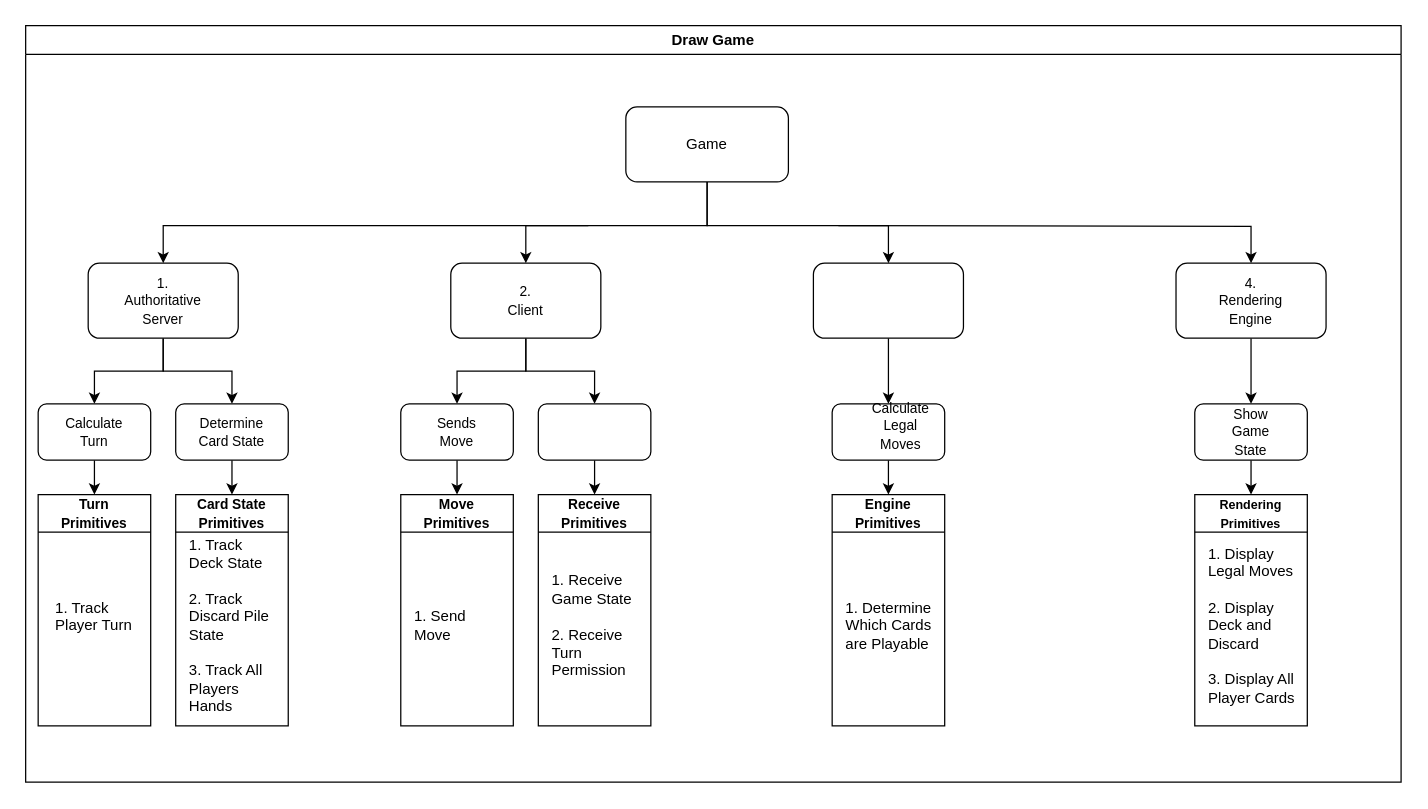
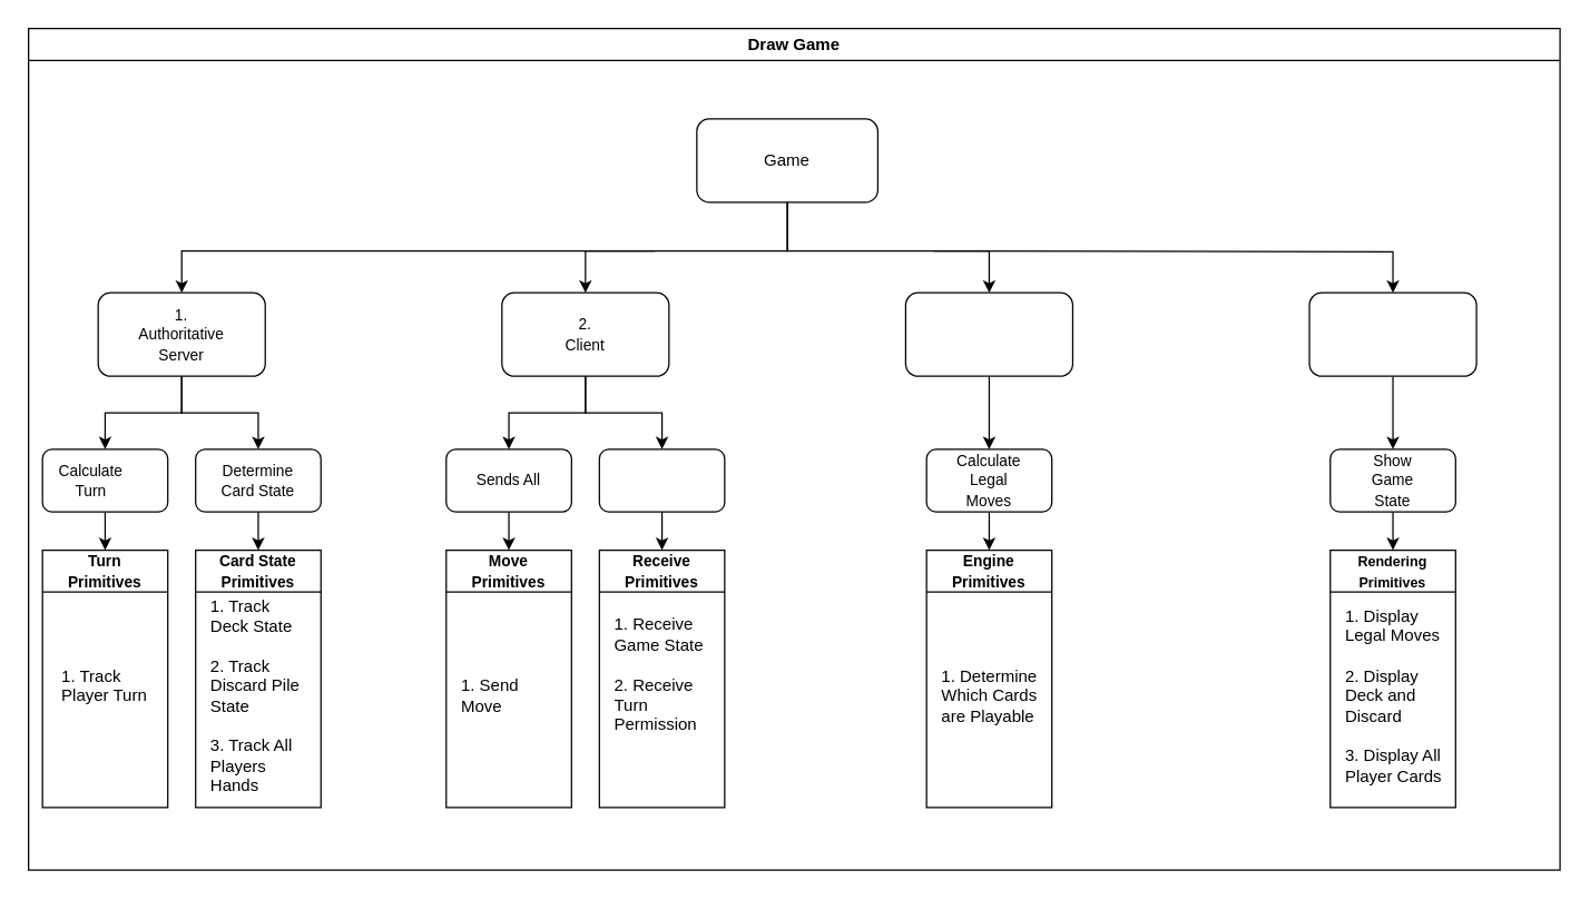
  <mxCell id="0" />
  <mxCell id="1" parent="0" />
  <mxCell id="2" value="Draw Game" style="swimlane;whiteSpace=wrap;html=1;labelBackgroundColor=none;" parent="1" vertex="1"><mxGeometry y="20" width="1100" height="605" as="geometry" x="20" /></mxCell>
  <mxCell id="3" style="edgeStyle=orthogonalEdgeStyle;rounded=0;orthogonalLoop=1;jettySize=auto;html=1;entryX=0.5;entryY=0;entryDx=0;entryDy=0;labelBackgroundColor=none;fontColor=default;" parent="2" target="11" edge="1"><mxGeometry relative="1" as="geometry"><mxPoint x="450" y="160" as="sourcePoint" /><mxPoint x="250" y="190" as="targetPoint" /><Array as="points"><mxPoint x="110" y="160" /></Array></mxGeometry></mxCell>
  <mxCell id="4" style="edgeStyle=orthogonalEdgeStyle;rounded=0;orthogonalLoop=1;jettySize=auto;html=1;entryX=0.5;entryY=0;entryDx=0;entryDy=0;labelBackgroundColor=none;fontColor=default;" parent="2" source="7" target="14" edge="1"><mxGeometry relative="1" as="geometry"><Array as="points"><mxPoint x="545" y="160" /><mxPoint x="400" y="160" /></Array></mxGeometry></mxCell>
  <mxCell id="5" style="edgeStyle=orthogonalEdgeStyle;rounded=0;orthogonalLoop=1;jettySize=auto;html=1;entryX=0.5;entryY=0;entryDx=0;entryDy=0;labelBackgroundColor=none;fontColor=default;" parent="2" source="7" target="16" edge="1"><mxGeometry relative="1" as="geometry"><Array as="points"><mxPoint x="545" y="160" /><mxPoint x="690" y="160" /></Array></mxGeometry></mxCell>
  <mxCell id="6" style="edgeStyle=orthogonalEdgeStyle;rounded=0;orthogonalLoop=1;jettySize=auto;html=1;entryX=0.5;entryY=0;entryDx=0;entryDy=0;labelBackgroundColor=none;fontColor=default;" parent="2" target="18" edge="1"><mxGeometry relative="1" as="geometry"><mxPoint x="650" y="160" as="sourcePoint" /></mxGeometry></mxCell>
  <mxCell id="7" value="" style="rounded=1;whiteSpace=wrap;html=1;labelBackgroundColor=none;" parent="2" vertex="1"><mxGeometry x="480" y="65" width="130" height="60" as="geometry" /></mxCell>
  <mxCell id="8" value="Game" style="text;html=1;align=center;verticalAlign=middle;whiteSpace=wrap;rounded=0;labelBackgroundColor=none;" parent="2" vertex="1"><mxGeometry x="515" y="80" width="60" height="30" as="geometry" /></mxCell>
  <mxCell id="9" style="edgeStyle=orthogonalEdgeStyle;rounded=0;orthogonalLoop=1;jettySize=auto;html=1;entryX=0.5;entryY=0;entryDx=0;entryDy=0;labelBackgroundColor=none;fontColor=default;" parent="2" source="11" target="23" edge="1"><mxGeometry relative="1" as="geometry" /></mxCell>
  <mxCell id="10" style="edgeStyle=orthogonalEdgeStyle;rounded=0;orthogonalLoop=1;jettySize=auto;html=1;entryX=0.5;entryY=0;entryDx=0;entryDy=0;labelBackgroundColor=none;fontColor=default;" parent="2" source="11" target="26" edge="1"><mxGeometry relative="1" as="geometry" /></mxCell>
  <mxCell id="11" value="" style="rounded=1;whiteSpace=wrap;html=1;labelBackgroundColor=none;" parent="2" vertex="1"><mxGeometry x="50" y="190" width="120" height="60" as="geometry" /></mxCell>
  <mxCell id="12" style="edgeStyle=orthogonalEdgeStyle;rounded=0;orthogonalLoop=1;jettySize=auto;html=1;entryX=0.5;entryY=0;entryDx=0;entryDy=0;labelBackgroundColor=none;fontColor=default;" parent="2" source="14" target="29" edge="1"><mxGeometry relative="1" as="geometry" /></mxCell>
  <mxCell id="13" style="edgeStyle=orthogonalEdgeStyle;rounded=0;orthogonalLoop=1;jettySize=auto;html=1;entryX=0.5;entryY=0;entryDx=0;entryDy=0;labelBackgroundColor=none;fontColor=default;" edge="1" parent="2" source="14" target="48"><mxGeometry relative="1" as="geometry" /></mxCell>
  <mxCell id="14" value="" style="rounded=1;whiteSpace=wrap;html=1;labelBackgroundColor=none;" parent="2" vertex="1"><mxGeometry x="340" y="190" width="120" height="60" as="geometry" /></mxCell>
  <mxCell id="15" style="edgeStyle=orthogonalEdgeStyle;rounded=0;orthogonalLoop=1;jettySize=auto;html=1;entryX=0.5;entryY=0;entryDx=0;entryDy=0;labelBackgroundColor=none;fontColor=default;" parent="2" source="16" target="32" edge="1"><mxGeometry relative="1" as="geometry" /></mxCell>
  <mxCell id="16" value="" style="rounded=1;whiteSpace=wrap;html=1;labelBackgroundColor=none;" parent="2" vertex="1"><mxGeometry x="630" y="190" width="120" height="60" as="geometry" /></mxCell>
  <mxCell id="17" style="edgeStyle=orthogonalEdgeStyle;rounded=0;orthogonalLoop=1;jettySize=auto;html=1;entryX=0.5;entryY=0;entryDx=0;entryDy=0;labelBackgroundColor=none;fontColor=default;" parent="2" source="18" target="35" edge="1"><mxGeometry relative="1" as="geometry" /></mxCell>
  <mxCell id="18" value="" style="rounded=1;whiteSpace=wrap;html=1;labelBackgroundColor=none;" parent="2" vertex="1"><mxGeometry x="920" y="190" width="120" height="60" as="geometry" /></mxCell>
  <mxCell id="19" value="&lt;font style=&quot;font-size: 11px;&quot;&gt;1. Authoritative Server&lt;/font&gt;" style="text;html=1;align=center;verticalAlign=middle;whiteSpace=wrap;rounded=0;labelBackgroundColor=none;" parent="2" vertex="1"><mxGeometry x="80" y="205" width="60" height="30" as="geometry" /></mxCell>
  <mxCell id="20" value="&lt;font style=&quot;font-size: 11px;&quot;&gt;2. &lt;br&gt;Client&lt;/font&gt;" style="text;html=1;align=center;verticalAlign=middle;whiteSpace=wrap;rounded=0;labelBackgroundColor=none;" parent="2" vertex="1"><mxGeometry x="370" y="205" width="60" height="30" as="geometry" /></mxCell>
- <mxCell id="21" value="&lt;font style=&quot;font-size: 11px;&quot;&gt;4. Rendering Engine&lt;/font&gt;" style="text;html=1;align=center;verticalAlign=middle;whiteSpace=wrap;rounded=0;labelBackgroundColor=none;" parent="2" vertex="1"><mxGeometry x="950" y="205" width="60" height="30" as="geometry" /></mxCell>
  <mxCell id="22" style="edgeStyle=orthogonalEdgeStyle;rounded=0;orthogonalLoop=1;jettySize=auto;html=1;entryX=0.5;entryY=0;entryDx=0;entryDy=0;labelBackgroundColor=none;fontColor=default;" parent="2" source="23" target="37" edge="1"><mxGeometry relative="1" as="geometry" /></mxCell>
  <mxCell id="23" value="" style="rounded=1;whiteSpace=wrap;html=1;labelBackgroundColor=none;" parent="2" vertex="1"><mxGeometry x="10" y="302.5" width="90" height="45" as="geometry" /></mxCell>
- <mxCell id="24" value="&lt;font style=&quot;font-size: 11px;&quot;&gt;Calculate Turn&lt;/font&gt;" style="text;html=1;align=center;verticalAlign=middle;whiteSpace=wrap;rounded=0;labelBackgroundColor=none;" parent="2" vertex="1"><mxGeometry x="25" y="310" width="60" height="30" as="geometry" /></mxCell>
+ <mxCell id="24" value="&lt;font style=&quot;font-size: 11px;&quot;&gt;Calculate Turn&lt;/font&gt;" style="text;html=1;align=center;verticalAlign=middle;whiteSpace=wrap;rounded=0;labelBackgroundColor=none;" parent="2" vertex="1"><mxGeometry x="15" y="310" width="60" height="30" as="geometry" /></mxCell>
  <mxCell id="25" style="edgeStyle=orthogonalEdgeStyle;rounded=0;orthogonalLoop=1;jettySize=auto;html=1;entryX=0.5;entryY=0;entryDx=0;entryDy=0;labelBackgroundColor=none;fontColor=default;" parent="2" source="26" target="39" edge="1"><mxGeometry relative="1" as="geometry" /></mxCell>
  <mxCell id="26" value="" style="rounded=1;whiteSpace=wrap;html=1;labelBackgroundColor=none;" parent="2" vertex="1"><mxGeometry x="120" y="302.5" width="90" height="45" as="geometry" /></mxCell>
  <mxCell id="27" value="&lt;font style=&quot;font-size: 11px;&quot;&gt;Determine Card State&lt;/font&gt;" style="text;html=1;align=center;verticalAlign=middle;whiteSpace=wrap;rounded=0;labelBackgroundColor=none;" parent="2" vertex="1"><mxGeometry x="135" y="310" width="60" height="30" as="geometry" /></mxCell>
  <mxCell id="28" style="edgeStyle=orthogonalEdgeStyle;rounded=0;orthogonalLoop=1;jettySize=auto;html=1;entryX=0.5;entryY=0;entryDx=0;entryDy=0;labelBackgroundColor=none;fontColor=default;" parent="2" source="29" target="41" edge="1"><mxGeometry relative="1" as="geometry" /></mxCell>
  <mxCell id="29" value="" style="rounded=1;whiteSpace=wrap;html=1;labelBackgroundColor=none;" parent="2" vertex="1"><mxGeometry x="300" y="302.5" width="90" height="45" as="geometry" /></mxCell>
- <mxCell id="30" value="&lt;font style=&quot;font-size: 11px;&quot;&gt;Sends Move&lt;/font&gt;" style="text;html=1;align=center;verticalAlign=middle;whiteSpace=wrap;rounded=0;labelBackgroundColor=none;" parent="2" vertex="1"><mxGeometry x="315" y="310" width="60" height="30" as="geometry" /></mxCell>
+ <mxCell id="30" value="&lt;font style=&quot;font-size: 11px;&quot;&gt;Sends All&lt;/font&gt;" style="text;html=1;align=center;verticalAlign=middle;whiteSpace=wrap;rounded=0;labelBackgroundColor=none;" parent="2" vertex="1"><mxGeometry x="315" y="310" width="60" height="30" as="geometry" /></mxCell>
  <mxCell id="31" style="edgeStyle=orthogonalEdgeStyle;rounded=0;orthogonalLoop=1;jettySize=auto;html=1;entryX=0.5;entryY=0;entryDx=0;entryDy=0;labelBackgroundColor=none;fontColor=default;" parent="2" source="32" target="43" edge="1"><mxGeometry relative="1" as="geometry" /></mxCell>
  <mxCell id="32" value="" style="rounded=1;whiteSpace=wrap;html=1;labelBackgroundColor=none;" parent="2" vertex="1"><mxGeometry x="645" y="302.5" width="90" height="45" as="geometry" /></mxCell>
- <mxCell id="33" value="&lt;font style=&quot;font-size: 11px;&quot;&gt;Calculate Legal Moves&lt;/font&gt;" style="text;html=1;align=center;verticalAlign=middle;whiteSpace=wrap;rounded=0;labelBackgroundColor=none;" parent="2" vertex="1"><mxGeometry x="670" y="305" width="60" height="30" as="geometry" /></mxCell>
+ <mxCell id="33" value="&lt;font style=&quot;font-size: 11px;&quot;&gt;Calculate Legal Moves&lt;/font&gt;" style="text;html=1;align=center;verticalAlign=middle;whiteSpace=wrap;rounded=0;labelBackgroundColor=none;" parent="2" vertex="1"><mxGeometry x="660" y="310" width="60" height="30" as="geometry" /></mxCell>
  <mxCell id="34" style="edgeStyle=orthogonalEdgeStyle;rounded=0;orthogonalLoop=1;jettySize=auto;html=1;entryX=0.5;entryY=0;entryDx=0;entryDy=0;labelBackgroundColor=none;fontColor=default;" parent="2" source="35" target="45" edge="1"><mxGeometry relative="1" as="geometry" /></mxCell>
  <mxCell id="35" value="" style="rounded=1;whiteSpace=wrap;html=1;labelBackgroundColor=none;" parent="2" vertex="1"><mxGeometry x="935" y="302.5" width="90" height="45" as="geometry" /></mxCell>
  <mxCell id="36" value="&lt;font style=&quot;font-size: 11px;&quot;&gt;Show Game State&lt;/font&gt;" style="text;html=1;align=center;verticalAlign=middle;whiteSpace=wrap;rounded=0;labelBackgroundColor=none;" parent="2" vertex="1"><mxGeometry x="950" y="310" width="60" height="30" as="geometry" /></mxCell>
  <mxCell id="37" value="&lt;font style=&quot;font-size: 11px;&quot;&gt;Turn&lt;/font&gt;&lt;div&gt;&lt;font style=&quot;font-size: 11px;&quot;&gt;Primitives&lt;/font&gt;&lt;/div&gt;" style="swimlane;whiteSpace=wrap;html=1;startSize=30;labelBackgroundColor=none;" parent="2" vertex="1"><mxGeometry x="10" y="375" width="90" height="185" as="geometry" /></mxCell>
  <mxCell id="38" value="&lt;span style=&quot;background-color: initial;&quot;&gt;1. Track Player Turn&lt;/span&gt;&lt;div&gt;&lt;br&gt;&lt;/div&gt;" style="text;strokeColor=none;fillColor=none;align=left;verticalAlign=middle;spacingLeft=4;spacingRight=4;overflow=hidden;points=[[0,0.5],[1,0.5]];portConstraint=eastwest;rotatable=0;whiteSpace=wrap;html=1;labelBackgroundColor=none;" parent="37" vertex="1"><mxGeometry x="7.5" y="30" width="80" height="150" as="geometry" /></mxCell>
  <mxCell id="39" value="&lt;font style=&quot;font-size: 11px;&quot;&gt;Card State Primitives&lt;/font&gt;" style="swimlane;whiteSpace=wrap;html=1;startSize=30;labelBackgroundColor=none;" parent="2" vertex="1"><mxGeometry x="120" y="375" width="90" height="185" as="geometry" /></mxCell>
  <mxCell id="40" value="&lt;div&gt;1. Track Deck State&lt;/div&gt;&lt;div&gt;&lt;br&gt;&lt;/div&gt;&lt;div&gt;2. Track Discard Pile State&lt;/div&gt;&lt;div&gt;&lt;br&gt;&lt;/div&gt;&lt;div&gt;3. Track All Players Hands&lt;/div&gt;" style="text;strokeColor=none;fillColor=none;align=left;verticalAlign=middle;spacingLeft=4;spacingRight=4;overflow=hidden;points=[[0,0.5],[1,0.5]];portConstraint=eastwest;rotatable=0;whiteSpace=wrap;html=1;labelBackgroundColor=none;" parent="39" vertex="1"><mxGeometry x="5" y="30" width="80" height="150" as="geometry" /></mxCell>
  <mxCell id="41" value="&lt;font style=&quot;font-size: 11px;&quot;&gt;Move&lt;/font&gt;&lt;div&gt;&lt;font style=&quot;font-size: 11px;&quot;&gt;Primitives&lt;/font&gt;&lt;/div&gt;" style="swimlane;whiteSpace=wrap;html=1;startSize=30;labelBackgroundColor=none;" parent="2" vertex="1"><mxGeometry x="300" y="375" width="90" height="185" as="geometry"><mxRectangle x="355" y="375" width="85" height="30" as="alternateBounds" /></mxGeometry></mxCell>
  <mxCell id="42" value="&lt;div&gt;1. Send Move&lt;/div&gt;" style="text;strokeColor=none;fillColor=none;align=left;verticalAlign=middle;spacingLeft=4;spacingRight=4;overflow=hidden;points=[[0,0.5],[1,0.5]];portConstraint=eastwest;rotatable=0;whiteSpace=wrap;html=1;labelBackgroundColor=none;" parent="41" vertex="1"><mxGeometry x="5" y="30" width="80" height="150" as="geometry" /></mxCell>
  <mxCell id="43" value="&lt;font style=&quot;font-size: 11px;&quot;&gt;Engine Primitives&lt;/font&gt;" style="swimlane;whiteSpace=wrap;html=1;startSize=30;labelBackgroundColor=none;" parent="2" vertex="1"><mxGeometry x="645" y="375" width="90" height="185" as="geometry" /></mxCell>
  <mxCell id="44" value="&lt;div&gt;1. Determine Which Cards are Playable&lt;/div&gt;" style="text;strokeColor=none;fillColor=none;align=left;verticalAlign=middle;spacingLeft=4;spacingRight=4;overflow=hidden;points=[[0,0.5],[1,0.5]];portConstraint=eastwest;rotatable=0;whiteSpace=wrap;html=1;labelBackgroundColor=none;" parent="43" vertex="1"><mxGeometry x="5" y="30" width="80" height="150" as="geometry" /></mxCell>
  <mxCell id="45" value="&lt;font style=&quot;font-size: 10px;&quot;&gt;Rendering Primitives&lt;/font&gt;" style="swimlane;whiteSpace=wrap;html=1;startSize=30;labelBackgroundColor=none;" parent="2" vertex="1"><mxGeometry x="935" y="375" width="90" height="185" as="geometry" /></mxCell>
  <mxCell id="46" value="&lt;div&gt;1. Display Legal Moves&lt;/div&gt;&lt;div&gt;&lt;br&gt;&lt;/div&gt;&lt;div&gt;2. Display Deck and Discard&lt;/div&gt;&lt;div&gt;&lt;br&gt;&lt;/div&gt;&lt;div&gt;3. Display All Player Cards&lt;/div&gt;" style="text;strokeColor=none;fillColor=none;align=left;verticalAlign=middle;spacingLeft=4;spacingRight=4;overflow=hidden;points=[[0,0.5],[1,0.5]];portConstraint=eastwest;rotatable=0;whiteSpace=wrap;html=1;labelBackgroundColor=none;" parent="45" vertex="1"><mxGeometry x="5" y="30" width="80" height="150" as="geometry" /></mxCell>
  <mxCell id="47" style="edgeStyle=orthogonalEdgeStyle;rounded=0;orthogonalLoop=1;jettySize=auto;html=1;entryX=0.5;entryY=0;entryDx=0;entryDy=0;labelBackgroundColor=none;fontColor=default;" edge="1" parent="2" source="48" target="49"><mxGeometry relative="1" as="geometry" /></mxCell>
  <mxCell id="48" value="" style="rounded=1;whiteSpace=wrap;html=1;labelBackgroundColor=none;" vertex="1" parent="2"><mxGeometry x="410" y="302.5" width="90" height="45" as="geometry" /></mxCell>
  <mxCell id="49" value="&lt;font style=&quot;font-size: 11px;&quot;&gt;Receive&lt;/font&gt;&lt;div&gt;&lt;font style=&quot;font-size: 11px;&quot;&gt;Primitives&lt;/font&gt;&lt;/div&gt;" style="swimlane;whiteSpace=wrap;html=1;startSize=30;labelBackgroundColor=none;" vertex="1" parent="2"><mxGeometry x="410" y="375" width="90" height="185" as="geometry"><mxRectangle x="355" y="375" width="85" height="30" as="alternateBounds" /></mxGeometry></mxCell>
- <mxCell id="50" value="&lt;div&gt;&lt;span style=&quot;background-color: initial;&quot;&gt;1. Receive Game State&lt;/span&gt;&lt;/div&gt;&lt;div&gt;&lt;br&gt;&lt;/div&gt;&lt;div&gt;2. Receive Turn Permission&lt;/div&gt;" style="text;strokeColor=none;fillColor=none;align=left;verticalAlign=middle;spacingLeft=4;spacingRight=4;overflow=hidden;points=[[0,0.5],[1,0.5]];portConstraint=eastwest;rotatable=0;whiteSpace=wrap;html=1;labelBackgroundColor=none;" vertex="1" parent="49"><mxGeometry x="5" y="30" width="80" height="150" as="geometry" /></mxCell>
+ <mxCell id="50" value="&lt;div&gt;&lt;span style=&quot;background-color: initial;&quot;&gt;1. Receive Game State&lt;/span&gt;&lt;/div&gt;&lt;div&gt;&lt;br&gt;&lt;/div&gt;&lt;div&gt;2. Receive Turn Permission&lt;/div&gt;" style="text;strokeColor=none;fillColor=none;align=left;verticalAlign=middle;spacingLeft=4;spacingRight=4;overflow=hidden;points=[[0,0.5],[1,0.5]];portConstraint=eastwest;rotatable=0;whiteSpace=wrap;html=1;labelBackgroundColor=none;" vertex="1" parent="49"><mxGeometry x="5" y="15" width="80" height="150" as="geometry" /></mxCell>
